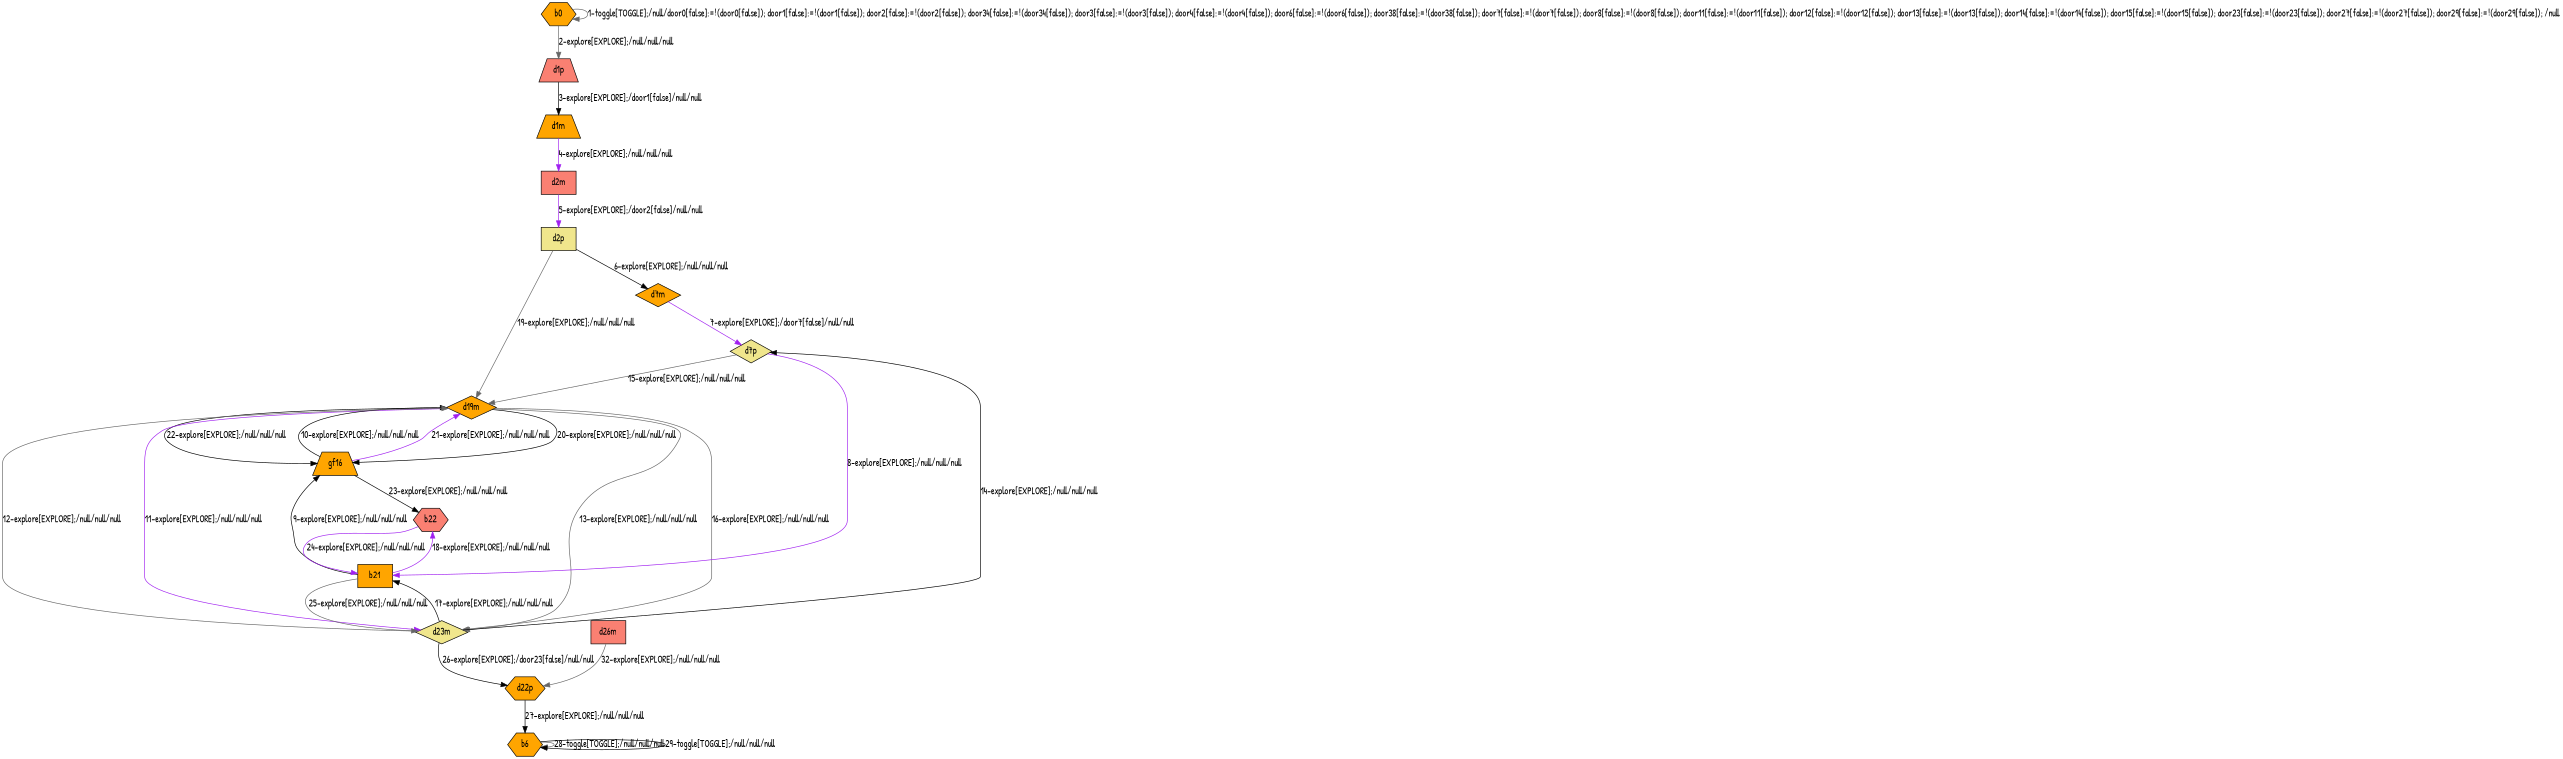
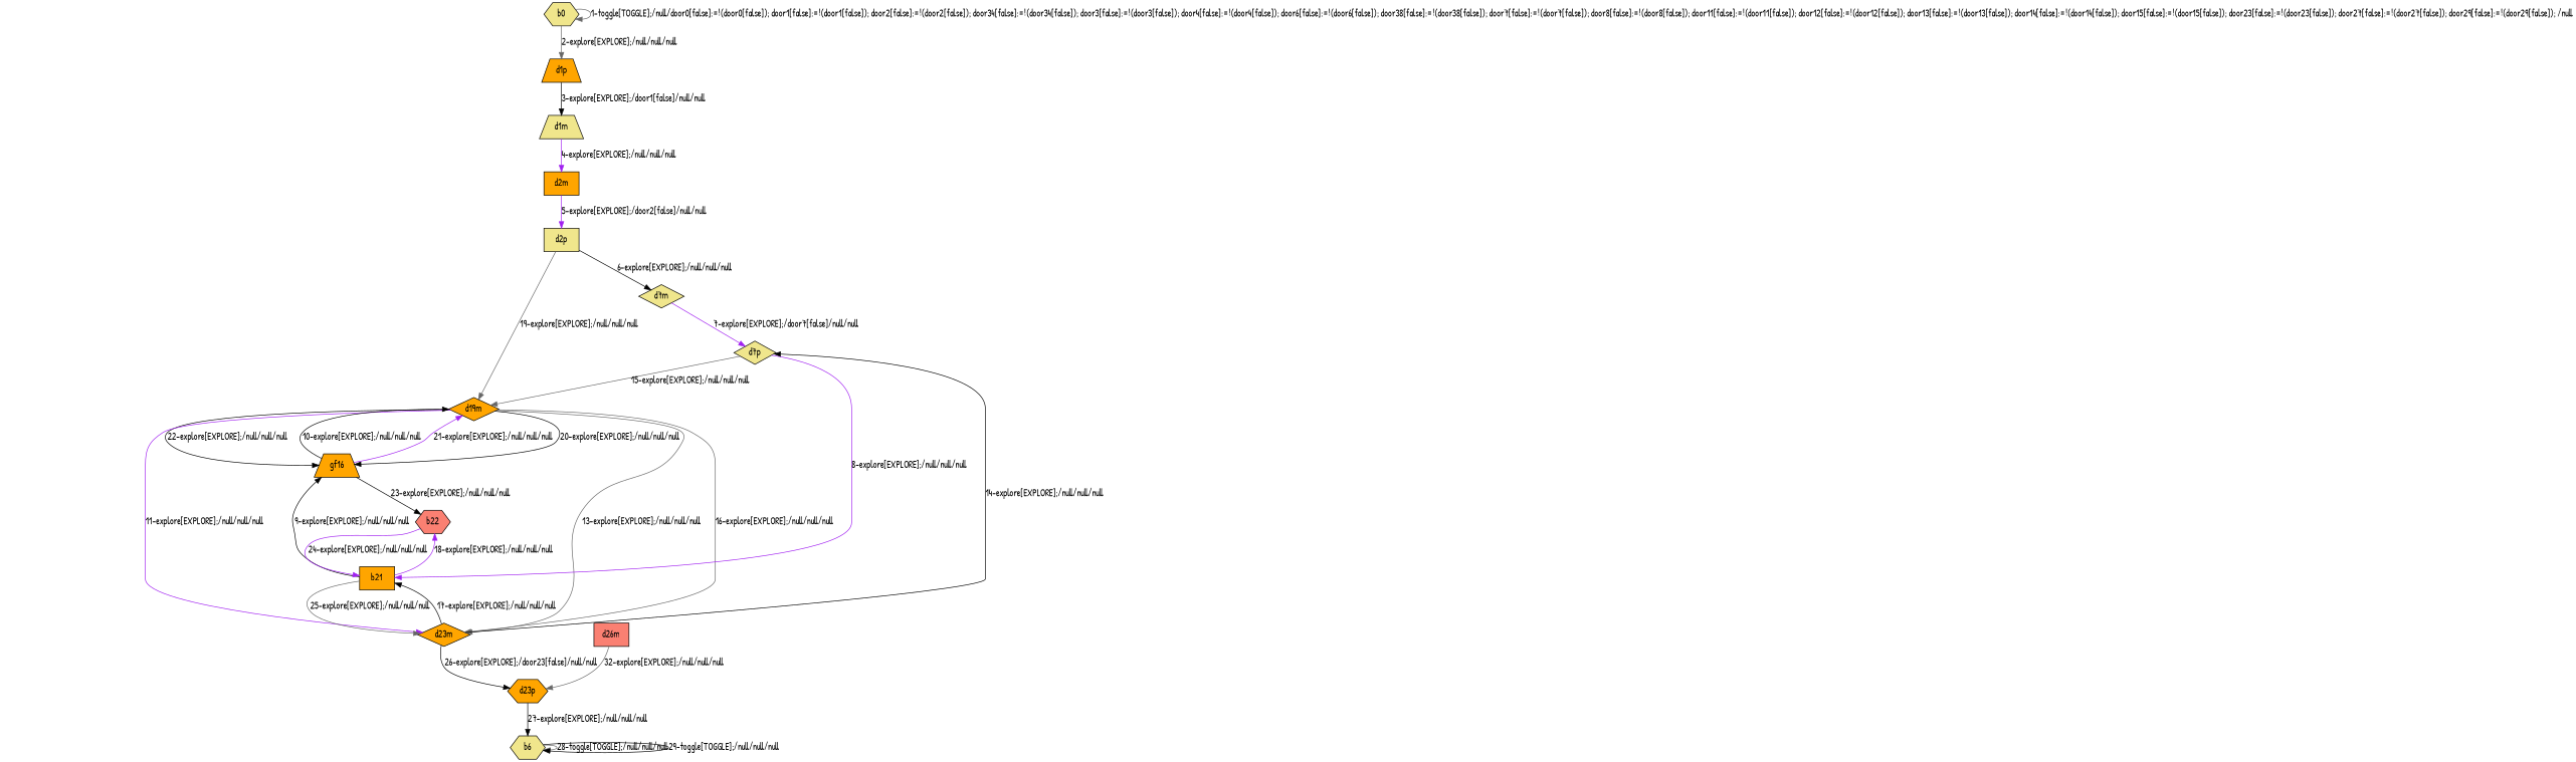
  digraph {
    fontname="Patrick Hand"
    node [fillcolor=orange fontname="Patrick Hand" shape=hexagon style=filled]
    edge [color=black fontname="Patrick Hand"]
-   b0
-   d1p [fillcolor=salmon shape=trapezium]
-   d1m [shape=trapezium]
-   d2m [fillcolor=salmon shape=box]
+   b0 [fillcolor=khaki]
+   d1p [shape=trapezium]
+   d1m [fillcolor=khaki shape=trapezium]
+   d2m [shape=box]
    d2p [fillcolor=khaki shape=box]
-   d7m [shape=diamond]
+   d7m [fillcolor=khaki shape=diamond]
    d19m [shape=diamond]
    d7p [fillcolor=khaki shape=diamond]
    b21 [shape=box]
    gf16 [shape=trapezium]
-   d23m [fillcolor=khaki shape=diamond]
+   d23m [shape=diamond]
    b22 [fillcolor=salmon]
-   d23p [label=d22p]
-   b6
+   d23p
+   b6 [fillcolor=khaki]
    d26m [fillcolor=salmon shape=box]
    b0 -> b0 [color=gray40 label="1-toggle[TOGGLE];/null/door0[false]:=!(door0[false]); door1[false]:=!(door1[false]); door2[false]:=!(door2[false]); door34[false]:=!(door34[false]); door3[false]:=!(door3[false]); door4[false]:=!(door4[false]); door6[false]:=!(door6[false]); door38[false]:=!(door38[false]); door7[false]:=!(door7[false]); door8[false]:=!(door8[false]); door11[false]:=!(door11[false]); door12[false]:=!(door12[false]); door13[false]:=!(door13[false]); door14[false]:=!(door14[false]); door15[false]:=!(door15[false]); door23[false]:=!(door23[false]); door27[false]:=!(door27[false]); door29[false]:=!(door29[false]); /null"]
    b0 -> d1p [color=gray40 label="2-explore[EXPLORE];/null/null/null"]
    d1p -> d1m [label="3-explore[EXPLORE];/door1[false]/null/null"]
    d1m -> d2m [color=purple label="4-explore[EXPLORE];/null/null/null"]
    d2m -> d2p [color=purple label="5-explore[EXPLORE];/door2[false]/null/null"]
    d2p -> d7m [label="6-explore[EXPLORE];/null/null/null"]
    d2p -> d19m [color=gray40 label="19-explore[EXPLORE];/null/null/null"]
    d7m -> d7p [color=purple label="7-explore[EXPLORE];/door7[false]/null/null"]
    d19m -> gf16 [label="20-explore[EXPLORE];/null/null/null"]
    d19m -> gf16 [label="22-explore[EXPLORE];/null/null/null"]
    d19m -> d23m [color=purple label="11-explore[EXPLORE];/null/null/null"]
    d19m -> d23m [color=gray40 label="13-explore[EXPLORE];/null/null/null"]
    d19m -> d23m [color=gray40 label="16-explore[EXPLORE];/null/null/null"]
    d7p -> d19m [color=gray40 label="15-explore[EXPLORE];/null/null/null"]
    d7p -> b21 [color=purple label="8-explore[EXPLORE];/null/null/null"]
    b21 -> gf16 [label="9-explore[EXPLORE];/null/null/null"]
    b21 -> d23m [color=gray40 label="25-explore[EXPLORE];/null/null/null"]
    b21 -> b22 [color=purple label="18-explore[EXPLORE];/null/null/null"]
    gf16 -> d19m [label="10-explore[EXPLORE];/null/null/null"]
    gf16 -> d19m [color=purple label="21-explore[EXPLORE];/null/null/null"]
    gf16 -> b22 [label="23-explore[EXPLORE];/null/null/null"]
-   d23m -> d19m [color=gray40 label="12-explore[EXPLORE];/null/null/null"]
    d23m -> d7p [label="14-explore[EXPLORE];/null/null/null"]
    d23m -> b21 [label="17-explore[EXPLORE];/null/null/null"]
    d23m -> d23p [label="26-explore[EXPLORE];/door23[false]/null/null"]
    b22 -> b21 [color=purple label="24-explore[EXPLORE];/null/null/null"]
    d23p -> b6 [label="27-explore[EXPLORE];/null/null/null"]
    b6 -> b6 [color=gray40 label="28-toggle[TOGGLE];/null/null/null"]
    b6 -> b6 [label="29-toggle[TOGGLE];/null/null/null"]
    d26m -> d23p [color=gray40 label="32-explore[EXPLORE];/null/null/null"]
  }
